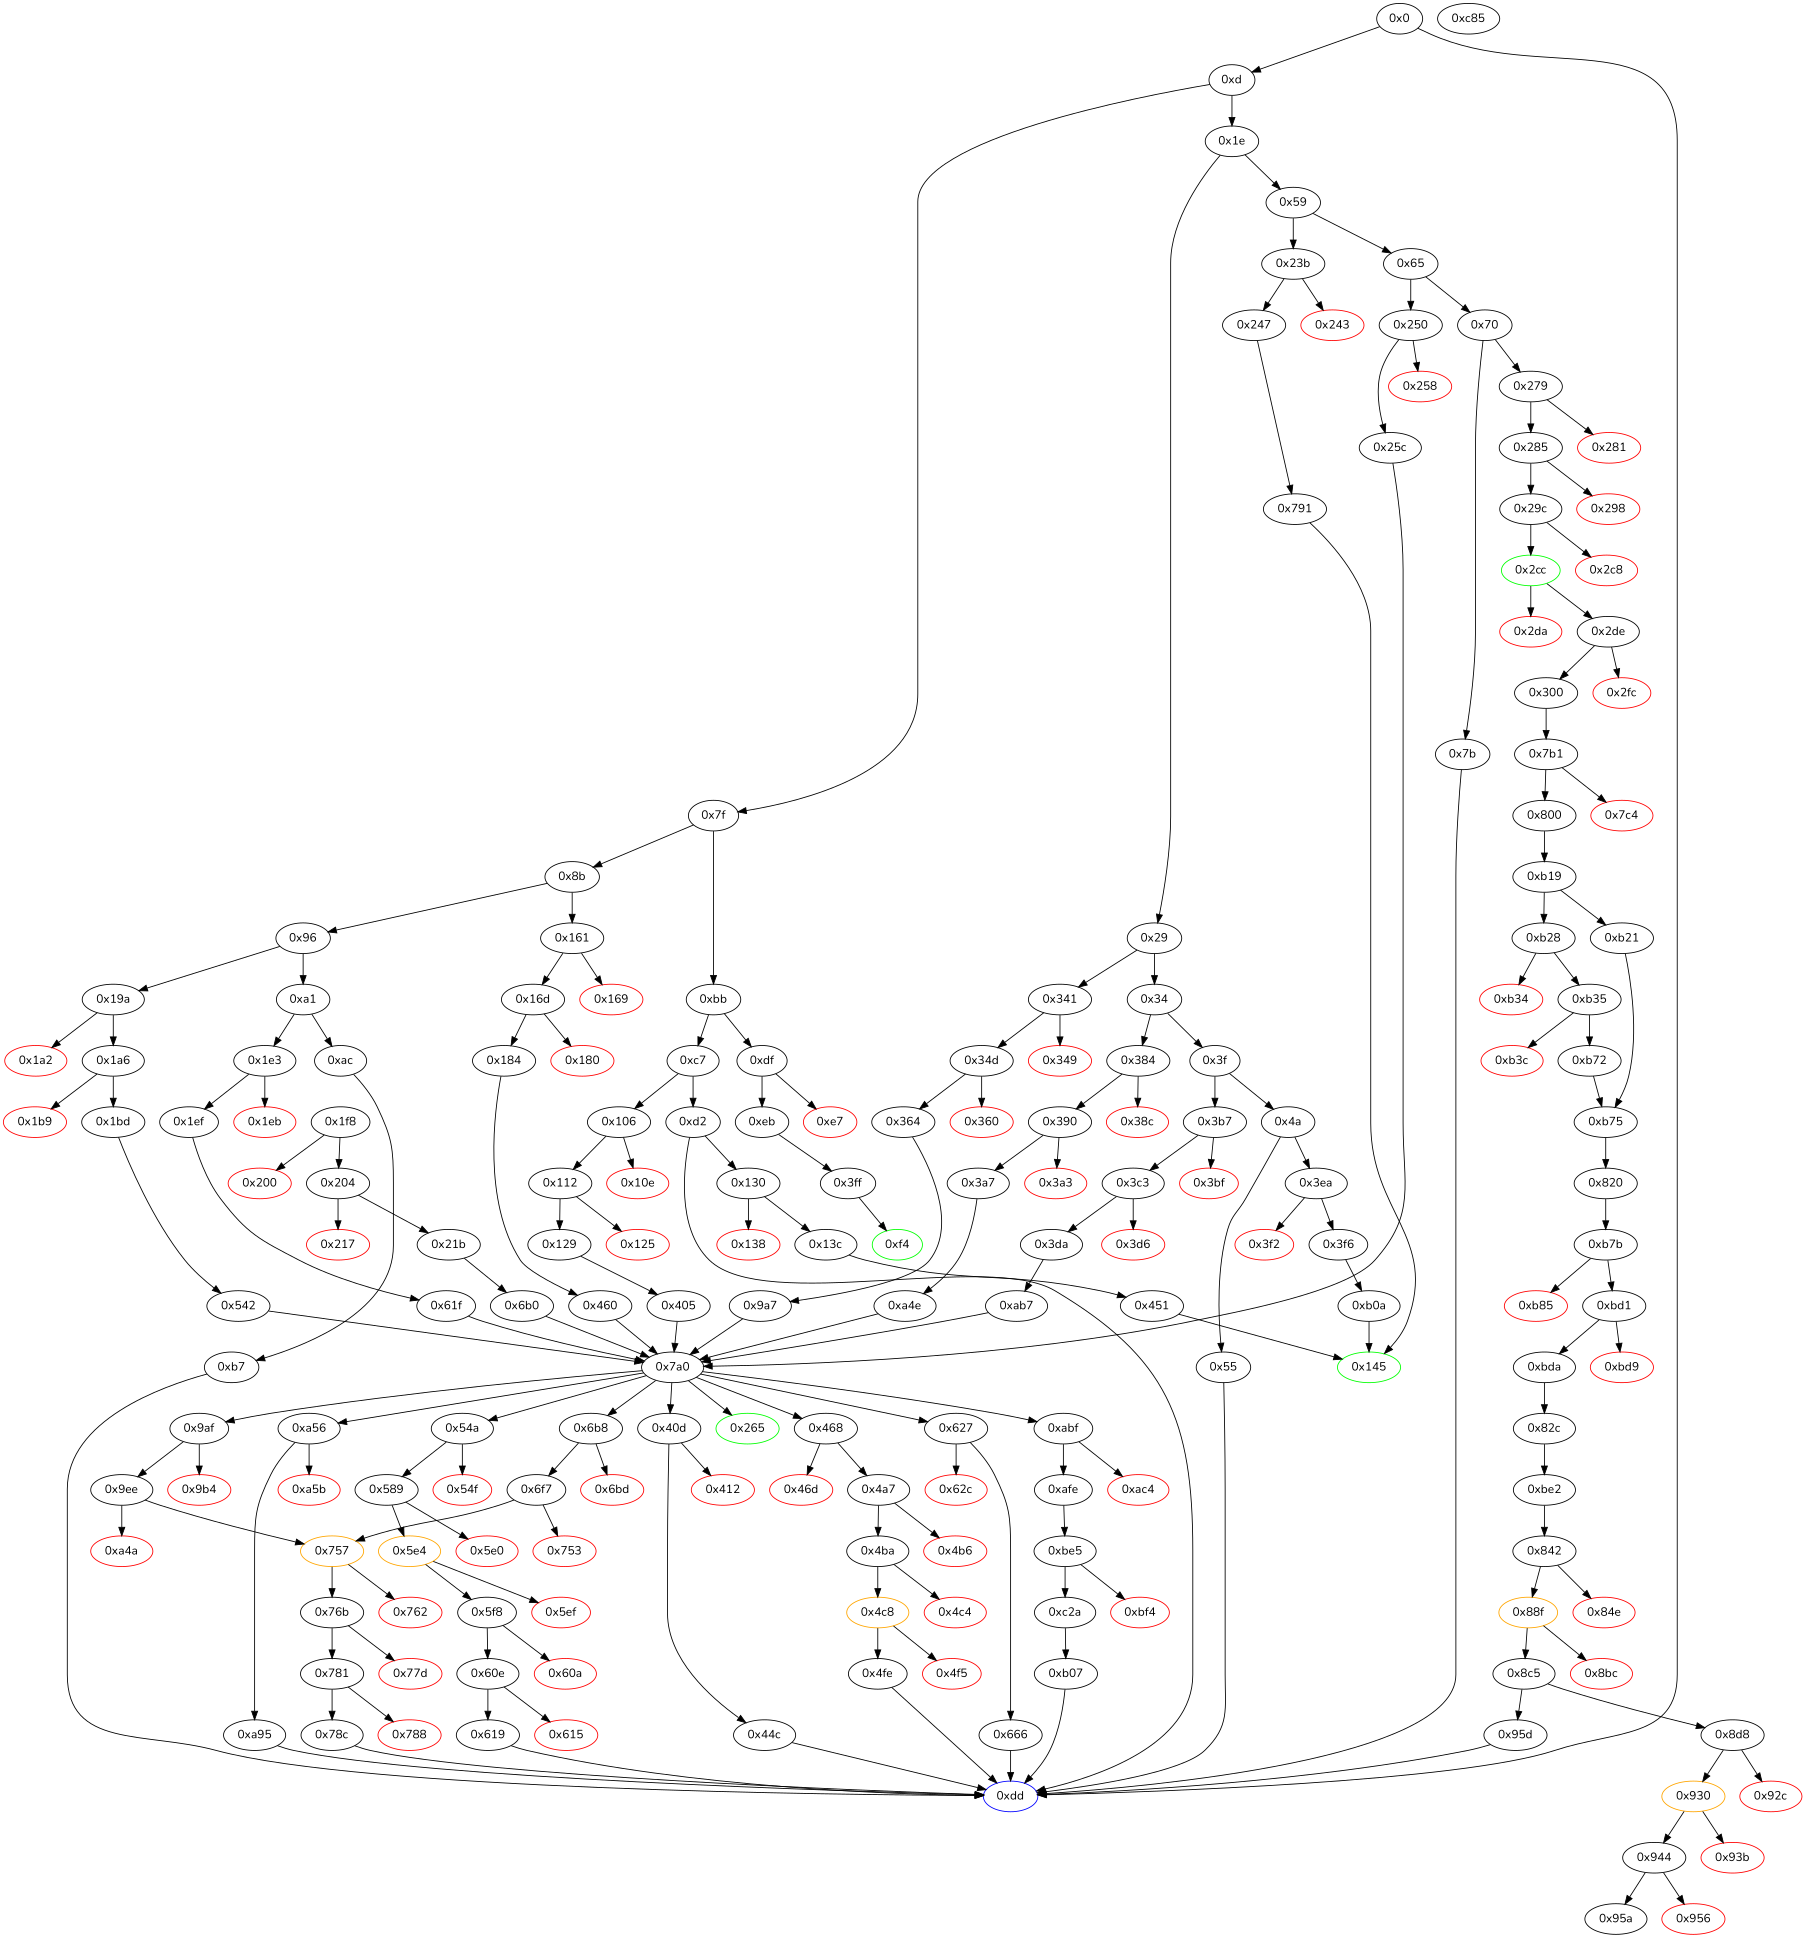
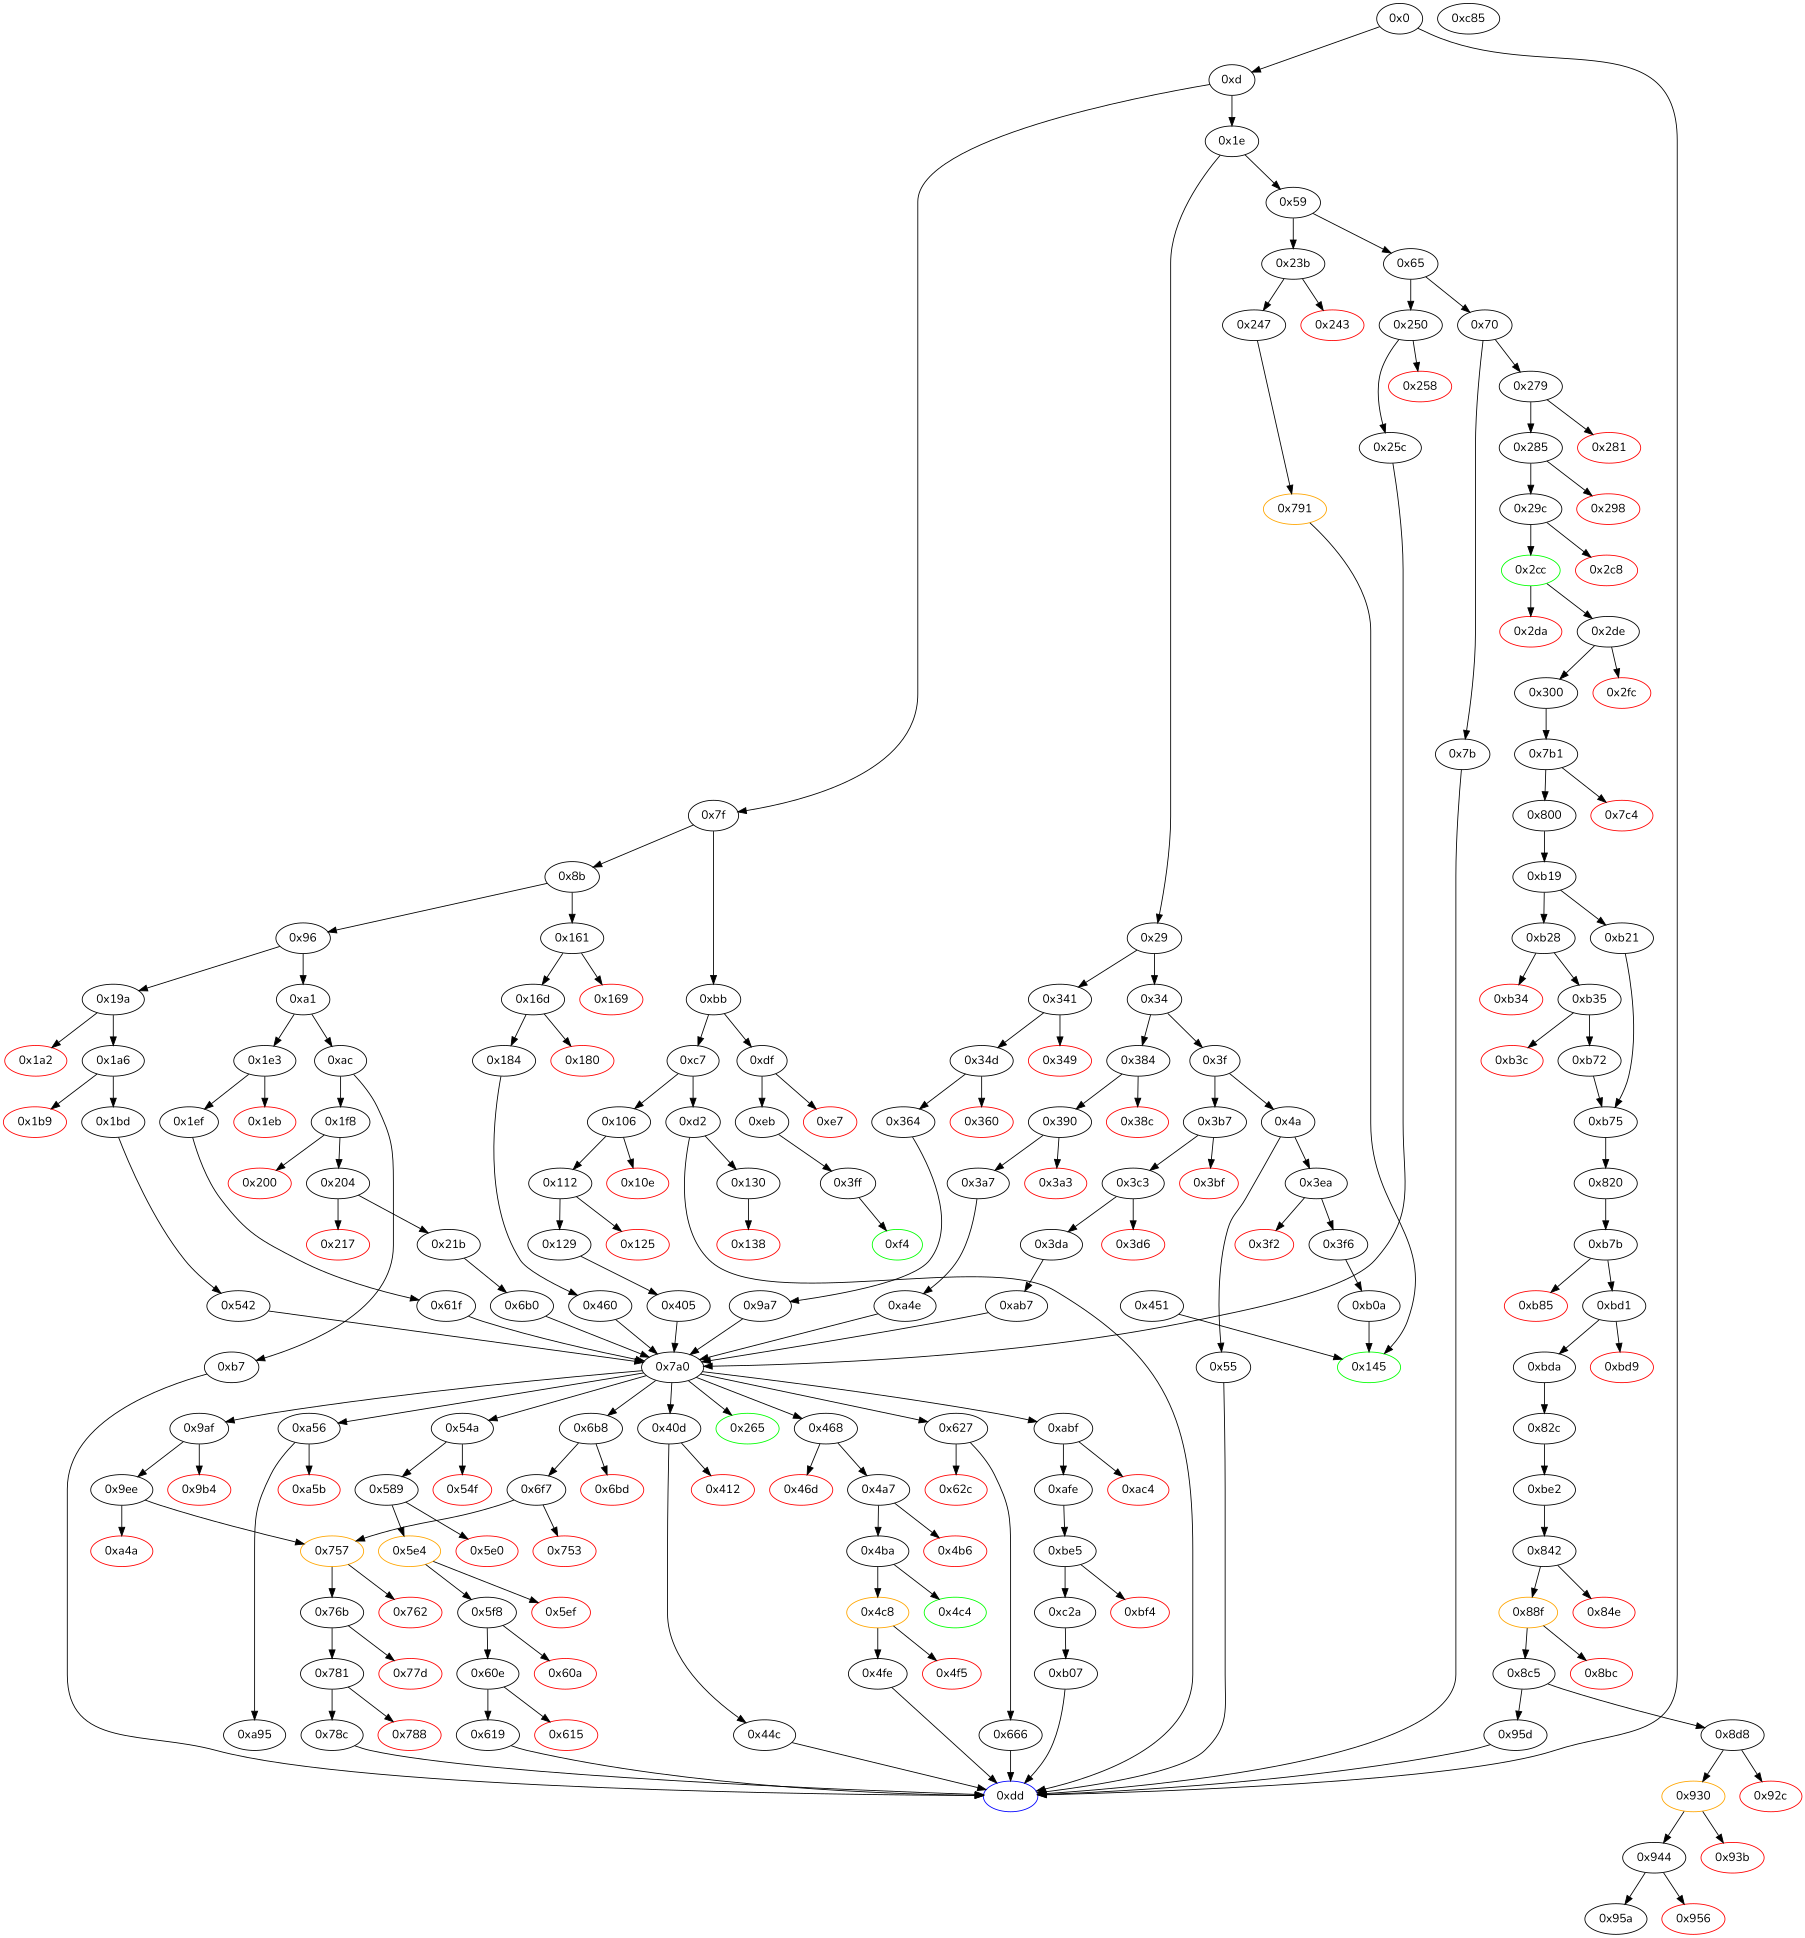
  strict digraph {
    fontname=Nunito
    node [fillcolor=white fontname=Nunito style=filled]
    edge [fontname=Nunito]
    "0x145" [color=green]
    "0xb0a"
    "0x25c"
    "0x7a0"
    "0x54a"
    "0x468"
    "0x6b8"
    "0xabf"
    "0x40d"
    "0x627"
    "0x9af"
    "0xa56"
    "0x265" [color=green]
    "0x360" [color=red]
    "0x184"
    "0x460"
    "0x589"
    "0x54f" [color=red]
    "0x5e4" [color=orange]
    "0x5e0" [color=red]
    "0x753" [color=red]
    "0x6f7"
    "0x757" [color=orange]
    "0x762" [color=red]
    "0x76b"
    "0xdd" [color=blue]
    "0x7b"
    "0x38c" [color=red]
    "0x4a7"
    "0x46d" [color=red]
    "0x4b6" [color=red]
    "0x4ba"
    "0x60e"
    "0x619"
    "0x615" [color=red]
    "0x9b4" [color=red]
    "0x70"
    "0x279"
    "0x285"
    "0x281" [color=red]
    "0x3f2" [color=red]
    "0x4a"
    "0x55"
    "0x3ea"
    "0x3f6"
    "0x6bd" [color=red]
-   "0x4c4" [color=red]
+   "0x4c4" [color=green]
    "0xb34" [color=red]
    "0xb28"
    "0xb35"
    "0xb3c" [color=red]
    "0xb72"
    "0x169" [color=red]
    "0x161"
    "0x16d"
    "0x180" [color=red]
    "0x412" [color=red]
    "0xa5b" [color=red]
    "0x65"
    "0x250"
    "0x258" [color=red]
    "0x666"
    "0x1e3"
    "0x1ef"
    "0x1eb" [color=red]
    "0x61f"
    "0x34"
    "0x3f"
    "0x384"
    "0x3b7"
    "0x390"
    "0x92c" [color=red]
    "0x243" [color=red]
    "0x82c"
    "0xbe2"
    "0x842"
    "0xc85"
    "0xa95"
    "0x341"
    "0x34d"
    "0x349" [color=red]
    "0x364"
-   "0x13c"
    "0x451"
    "0x2da" [color=red]
    "0x1a6"
    "0x1bd"
    "0x1b9" [color=red]
    "0x542"
    "0x88f" [color=orange]
    "0x8c5"
    "0x8bc" [color=red]
    "0x8d8"
    "0x95d"
    "0xac4" [color=red]
    "0xafe"
    "0xbe5"
    "0x930" [color=orange]
    "0x2cc" [color=green]
    "0x2de"
    "0x300"
    "0x2fc" [color=red]
    "0xdf"
    "0xeb"
    "0xe7" [color=red]
    "0x3ff"
    "0x96"
    "0xa1"
    "0x19a"
    "0xac"
    "0x1a2" [color=red]
    "0x2c8" [color=red]
    "0x9ee"
    "0xa4a" [color=red]
    "0x3d6" [color=red]
    "0x800"
    "0xb19"
    "0xb21"
    "0x820"
    "0xb7b"
    "0xbd1"
    "0xb85" [color=red]
    "0xb75"
    "0x84e" [color=red]
    "0x1f8"
    "0x204"
    "0x200" [color=red]
    "0x217" [color=red]
    "0x21b"
    "0x29c"
    "0x298" [color=red]
    "0x7c4" [color=red]
    "0x5f8"
    "0x5ef" [color=red]
    "0x60a" [color=red]
    "0x944"
    "0x95a"
    "0x956" [color=red]
    "0x4c8" [color=orange]
    "0x125" [color=red]
    "0x112"
    "0x129"
    "0x405"
-   "0x791"
+   "0x791" [color=orange]
    "0x44c"
    "0x7b1"
    "0xbf4" [color=red]
    "0x1e"
    "0x29"
    "0x59"
    "0x23b"
    "0xc2a"
    "0x3bf" [color=red]
    "0x3c3"
    "0x93b" [color=red]
    "0x4fe"
    "0x106"
    "0x10e" [color=red]
    "0x3a7"
    "0x3a3" [color=red]
    "0xa4e"
    "0x4f5" [color=red]
    "0x62c" [color=red]
    "0xbd9" [color=red]
    "0xbda"
    "0x247"
    "0x78c"
    "0x9a7"
    "0x130"
    "0x138" [color=red]
    "0xbb"
    "0xc7"
    "0xd2"
    "0x77d" [color=red]
    "0x781"
    "0x788" [color=red]
    "0xf4" [color=green]
    "0x6b0"
    "0xb7"
    "0xb07"
    "0x3da"
    "0x0"
    "0xd"
    "0x7f"
    "0xab7"
    "0x8b"
    "0xb0a" -> "0x145"
    "0x25c" -> "0x7a0"
    "0x7a0" -> "0x54a"
    "0x7a0" -> "0x468"
    "0x7a0" -> "0x6b8"
    "0x7a0" -> "0xabf"
    "0x7a0" -> "0x40d"
    "0x7a0" -> "0x627"
    "0x7a0" -> "0x9af"
    "0x7a0" -> "0xa56"
    "0x7a0" -> "0x265"
    "0x54a" -> "0x589"
    "0x54a" -> "0x54f"
    "0x468" -> "0x4a7"
    "0x468" -> "0x46d"
    "0x6b8" -> "0x6f7"
    "0x6b8" -> "0x6bd"
    "0xabf" -> "0xac4"
    "0xabf" -> "0xafe"
    "0x40d" -> "0x412"
    "0x40d" -> "0x44c"
    "0x627" -> "0x666"
    "0x627" -> "0x62c"
    "0x9af" -> "0x9b4"
    "0x9af" -> "0x9ee"
    "0xa56" -> "0xa5b"
    "0xa56" -> "0xa95"
    "0x184" -> "0x460"
    "0x460" -> "0x7a0"
    "0x589" -> "0x5e4"
    "0x589" -> "0x5e0"
    "0x5e4" -> "0x5f8"
    "0x5e4" -> "0x5ef"
    "0x6f7" -> "0x753"
    "0x6f7" -> "0x757"
    "0x757" -> "0x762"
    "0x757" -> "0x76b"
    "0x76b" -> "0x77d"
    "0x76b" -> "0x781"
    "0x7b" -> "0xdd"
    "0x4a7" -> "0x4b6"
    "0x4a7" -> "0x4ba"
    "0x4ba" -> "0x4c4"
    "0x4ba" -> "0x4c8"
    "0x60e" -> "0x619"
    "0x60e" -> "0x615"
    "0x619" -> "0xdd"
    "0x70" -> "0x7b"
    "0x70" -> "0x279"
    "0x279" -> "0x285"
    "0x279" -> "0x281"
    "0x285" -> "0x29c"
    "0x285" -> "0x298"
    "0x4a" -> "0x55"
    "0x4a" -> "0x3ea"
    "0x55" -> "0xdd"
    "0x3ea" -> "0x3f2"
    "0x3ea" -> "0x3f6"
    "0x3f6" -> "0xb0a"
    "0xb28" -> "0xb34"
    "0xb28" -> "0xb35"
    "0xb35" -> "0xb3c"
    "0xb35" -> "0xb72"
    "0xb72" -> "0xb75"
    "0x161" -> "0x169"
    "0x161" -> "0x16d"
    "0x16d" -> "0x184"
    "0x16d" -> "0x180"
    "0x65" -> "0x70"
    "0x65" -> "0x250"
    "0x250" -> "0x25c"
    "0x250" -> "0x258"
    "0x666" -> "0xdd"
    "0x1e3" -> "0x1ef"
    "0x1e3" -> "0x1eb"
    "0x1ef" -> "0x61f"
    "0x61f" -> "0x7a0"
    "0x34" -> "0x3f"
    "0x34" -> "0x384"
    "0x3f" -> "0x4a"
    "0x3f" -> "0x3b7"
    "0x384" -> "0x38c"
    "0x384" -> "0x390"
    "0x3b7" -> "0x3bf"
    "0x3b7" -> "0x3c3"
    "0x390" -> "0x3a7"
    "0x390" -> "0x3a3"
    "0x82c" -> "0xbe2"
    "0xbe2" -> "0x842"
    "0x842" -> "0x88f"
    "0x842" -> "0x84e"
-   "0xa95" -> "0xdd"
    "0x341" -> "0x34d"
    "0x341" -> "0x349"
    "0x34d" -> "0x360"
    "0x34d" -> "0x364"
    "0x364" -> "0x9a7"
-   "0x13c" -> "0x451"
    "0x451" -> "0x145"
    "0x1a6" -> "0x1bd"
    "0x1a6" -> "0x1b9"
    "0x1bd" -> "0x542"
    "0x542" -> "0x7a0"
    "0x88f" -> "0x8c5"
    "0x88f" -> "0x8bc"
    "0x8c5" -> "0x8d8"
    "0x8c5" -> "0x95d"
    "0x8d8" -> "0x92c"
    "0x8d8" -> "0x930"
    "0x95d" -> "0xdd"
    "0xafe" -> "0xbe5"
    "0xbe5" -> "0xbf4"
    "0xbe5" -> "0xc2a"
    "0x930" -> "0x944"
    "0x930" -> "0x93b"
    "0x2cc" -> "0x2da"
    "0x2cc" -> "0x2de"
    "0x2de" -> "0x300"
    "0x2de" -> "0x2fc"
    "0x300" -> "0x7b1"
    "0xdf" -> "0xeb"
    "0xdf" -> "0xe7"
    "0xeb" -> "0x3ff"
    "0x3ff" -> "0xf4"
    "0x96" -> "0xa1"
    "0x96" -> "0x19a"
    "0xa1" -> "0x1e3"
    "0xa1" -> "0xac"
    "0x19a" -> "0x1a6"
    "0x19a" -> "0x1a2"
+   "0xac" -> "0x1f8"
    "0xac" -> "0xb7"
    "0x9ee" -> "0x757"
    "0x9ee" -> "0xa4a"
    "0x800" -> "0xb19"
    "0xb19" -> "0xb28"
    "0xb19" -> "0xb21"
    "0xb21" -> "0xb75"
    "0x820" -> "0xb7b"
    "0xb7b" -> "0xbd1"
    "0xb7b" -> "0xb85"
    "0xbd1" -> "0xbd9"
    "0xbd1" -> "0xbda"
    "0xb75" -> "0x820"
    "0x1f8" -> "0x204"
    "0x1f8" -> "0x200"
    "0x204" -> "0x217"
    "0x204" -> "0x21b"
    "0x21b" -> "0x6b0"
    "0x29c" -> "0x2cc"
    "0x29c" -> "0x2c8"
    "0x5f8" -> "0x60e"
    "0x5f8" -> "0x60a"
    "0x944" -> "0x95a"
    "0x944" -> "0x956"
    "0x4c8" -> "0x4fe"
    "0x4c8" -> "0x4f5"
    "0x112" -> "0x125"
    "0x112" -> "0x129"
    "0x129" -> "0x405"
    "0x405" -> "0x7a0"
    "0x791" -> "0x145"
    "0x44c" -> "0xdd"
    "0x7b1" -> "0x800"
    "0x7b1" -> "0x7c4"
    "0x1e" -> "0x29"
    "0x1e" -> "0x59"
    "0x29" -> "0x34"
    "0x29" -> "0x341"
    "0x59" -> "0x65"
    "0x59" -> "0x23b"
    "0x23b" -> "0x243"
    "0x23b" -> "0x247"
    "0xc2a" -> "0xb07"
    "0x3c3" -> "0x3d6"
    "0x3c3" -> "0x3da"
    "0x4fe" -> "0xdd"
    "0x106" -> "0x112"
    "0x106" -> "0x10e"
    "0x3a7" -> "0xa4e"
    "0xa4e" -> "0x7a0"
    "0xbda" -> "0x82c"
    "0x247" -> "0x791"
    "0x78c" -> "0xdd"
    "0x9a7" -> "0x7a0"
-   "0x130" -> "0x13c"
    "0x130" -> "0x138"
    "0xbb" -> "0xdf"
    "0xbb" -> "0xc7"
    "0xc7" -> "0x106"
    "0xc7" -> "0xd2"
    "0xd2" -> "0xdd"
    "0xd2" -> "0x130"
    "0x781" -> "0x78c"
    "0x781" -> "0x788"
    "0x6b0" -> "0x7a0"
    "0xb7" -> "0xdd"
    "0xb07" -> "0xdd"
    "0x3da" -> "0xab7"
    "0x0" -> "0xdd"
    "0x0" -> "0xd"
    "0xd" -> "0x1e"
    "0xd" -> "0x7f"
    "0x7f" -> "0xbb"
    "0x7f" -> "0x8b"
    "0xab7" -> "0x7a0"
    "0x8b" -> "0x161"
    "0x8b" -> "0x96"
  }
